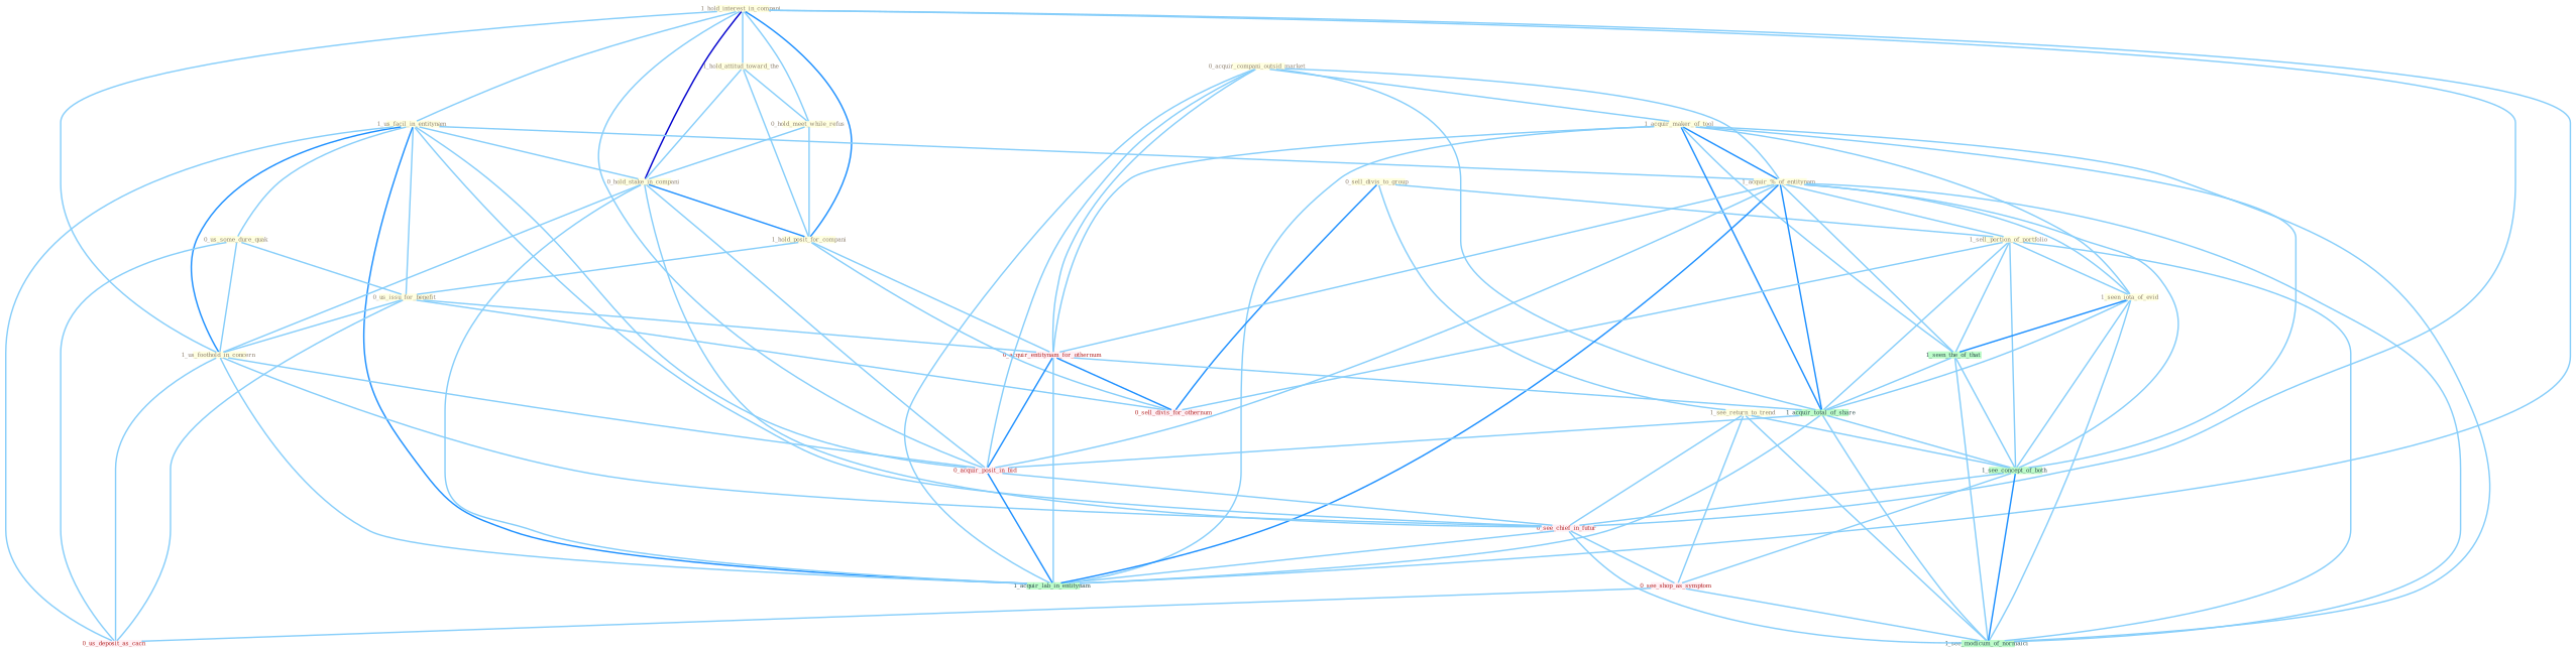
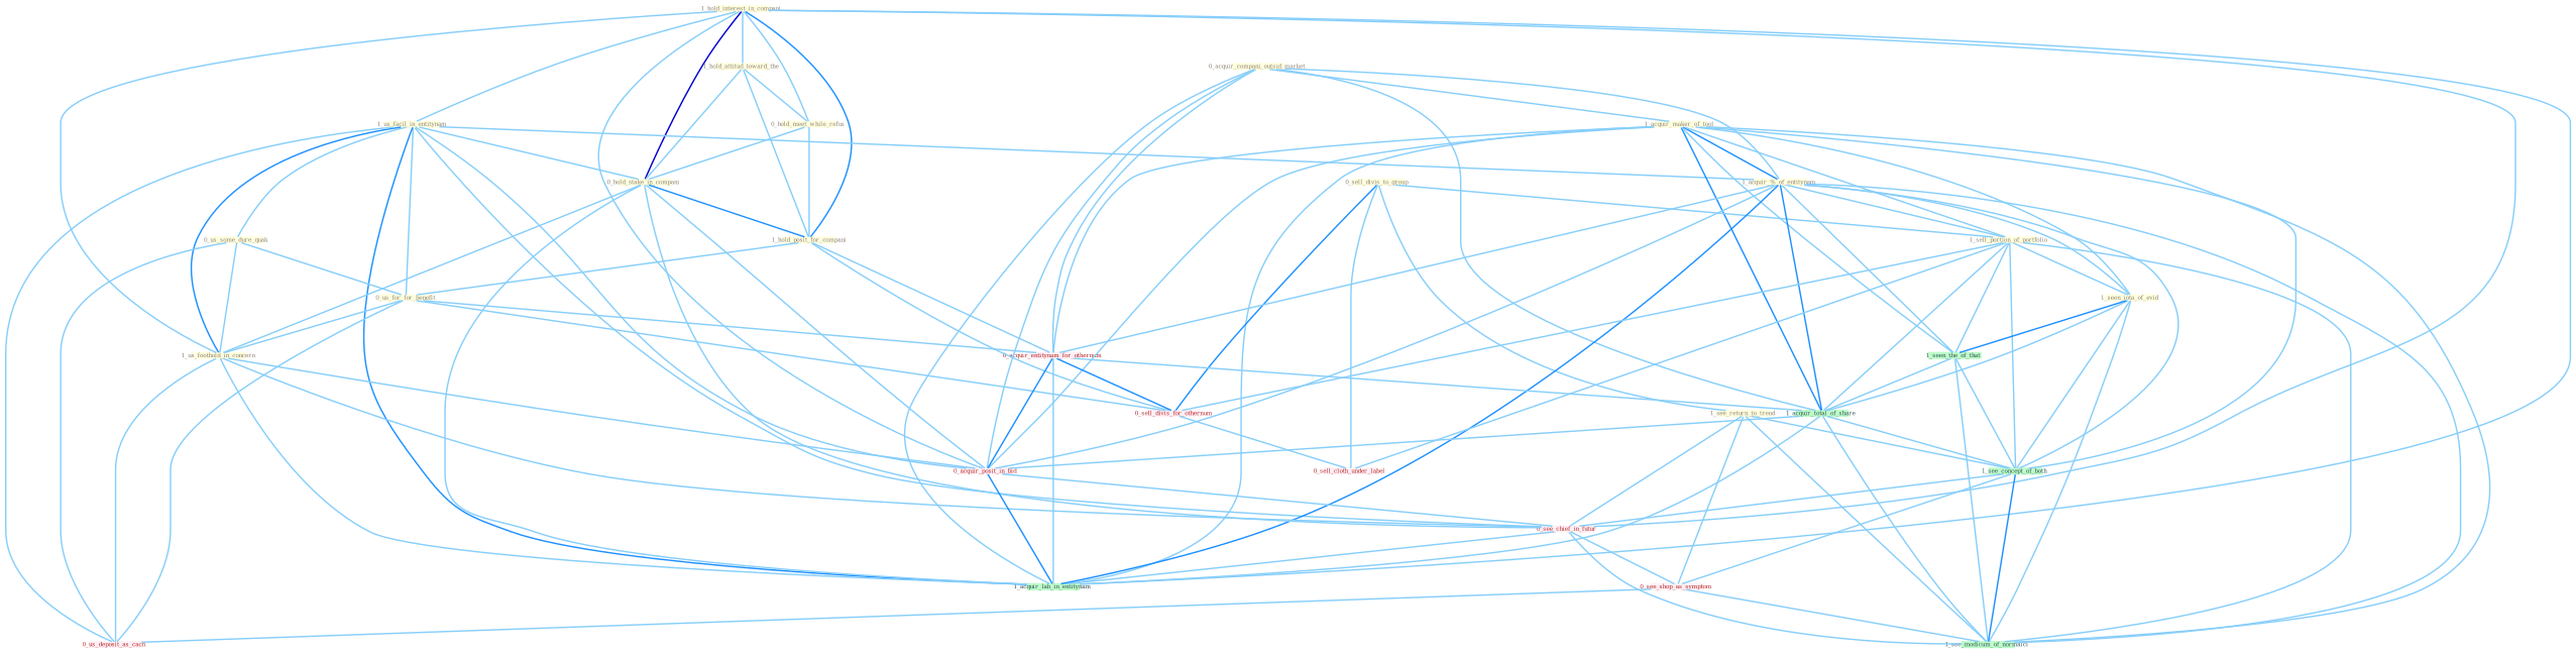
  graph {
    node [color="#ffffe0" fixedsize=true fontcolor="#8b7d6b" fontsize=4 shape=polygon style=filled]
    edge [color="#87cefa" w=1]
    "0_acquir_compani_outsid_market " [height=.06 width=.5]
    "1_hold_interest_in_compani " [height=.06 width=.5]
    "1_us_facil_in_entitynam " [height=.06 width=.5]
    "1_acquir_maker_of_tool " [height=.06 width=.5]
    "0_sell_divis_to_group " [height=.06 width=.5]
    "1_hold_attitud_toward_the " [height=.06 width=.5]
    "1_acquir_%_of_entitynam " [height=.06 width=.5]
    "0_hold_meet_while_refus " [height=.06 width=.5]
    "1_sell_portion_of_portfolio " [height=.06 width=.5]
    "1_see_return_to_trend " [height=.06 width=.5]
    "0_hold_stake_in_compani " [height=.06 width=.5]
    n12 [height=.06 label="1_hold_posit_for_compani" width=.5]
    "0_us_some_dure_quak " [height=.06 width=.5]
-   "0_us_issu_for_benefit " [height=.06 width=.5]
+   "0_us_issu_for_benefit " [height=.06 width=.5 label="0_us_for_for_benefit"]
    "1_seen_iota_of_evid " [height=.06 width=.5]
    "1_us_foothold_in_concern " [height=.06 width=.5]
    "0_acquir_entitynam_for_othernum " [color="#fff0f5" fontcolor="#b22222" height=.06 width=.5]
    "0_sell_divis_for_othernum " [color="#fff0f5" fontcolor="#b22222" height=.06 width=.5]
+   "0_sell_cloth_under_label " [color="#fff0f5" fontcolor="#b22222" height=.06 width=.5]
    "0_acquir_posit_in_bid " [color="#fff0f5" fontcolor="#b22222" height=.06 width=.5]
    "0_see_chief_in_futur " [color="#fff0f5" fontcolor="#b22222" height=.06 width=.5]
    "0_see_shop_as_symptom " [color="#fff0f5" fontcolor="#b22222" height=.06 width=.5]
    "0_us_deposit_as_cach " [color="#fff0f5" fontcolor="#b22222" height=.06 width=.5]
    "1_acquir_total_of_share " [color="#BDFCC9" fontcolor="#2f4f4f" height=.06 width=.5]
    "1_acquir_lab_in_entitynam " [color="#BDFCC9" fontcolor="#2f4f4f" height=.06 width=.5]
    "1_seen_the_of_that " [color="#BDFCC9" fontcolor="#2f4f4f" height=.06 width=.5]
    "1_see_concept_of_both " [color="#BDFCC9" fontcolor="#2f4f4f" height=.06 width=.5]
    "1_see_modicum_of_normalci " [color="#BDFCC9" fontcolor="#2f4f4f" height=.06 width=.5]
    subgraph sub_1 {
      "0_acquir_compani_outsid_market "
      "1_hold_interest_in_compani "
      "1_us_facil_in_entitynam "
      "1_acquir_maker_of_tool "
      "0_sell_divis_to_group "
      "1_hold_attitud_toward_the "
      "1_acquir_%_of_entitynam "
      "0_hold_meet_while_refus "
      "1_sell_portion_of_portfolio "
      "1_see_return_to_trend "
      "0_hold_stake_in_compani "
      n12
      "0_us_some_dure_quak "
      "0_us_issu_for_benefit "
      "1_seen_iota_of_evid "
      "1_us_foothold_in_concern "
    }
    subgraph sub_2 {
      "0_acquir_entitynam_for_othernum "
      "0_sell_divis_for_othernum "
+     "0_sell_cloth_under_label "
      "0_acquir_posit_in_bid "
      "0_see_chief_in_futur "
      "0_see_shop_as_symptom "
      "0_us_deposit_as_cach "
    }
    "0_acquir_compani_outsid_market " -- "1_acquir_maker_of_tool "
    "0_acquir_compani_outsid_market " -- "1_acquir_%_of_entitynam "
    "0_acquir_compani_outsid_market " -- "0_acquir_entitynam_for_othernum "
    "0_acquir_compani_outsid_market " -- "0_acquir_posit_in_bid "
    "0_acquir_compani_outsid_market " -- "1_acquir_total_of_share "
    "0_acquir_compani_outsid_market " -- "1_acquir_lab_in_entitynam "
    "1_hold_interest_in_compani " -- "1_us_facil_in_entitynam "
    "1_hold_interest_in_compani " -- "1_hold_attitud_toward_the "
    "1_hold_interest_in_compani " -- "0_hold_meet_while_refus "
    "1_hold_interest_in_compani " -- "0_hold_stake_in_compani " [color="#0000cd" w=3]
    "1_hold_interest_in_compani " -- n12 [color="#1e90ff" w=2]
    "1_hold_interest_in_compani " -- "1_us_foothold_in_concern "
    "1_hold_interest_in_compani " -- "0_acquir_posit_in_bid "
    "1_hold_interest_in_compani " -- "0_see_chief_in_futur "
    "1_hold_interest_in_compani " -- "1_acquir_lab_in_entitynam "
    "1_us_facil_in_entitynam " -- "1_acquir_%_of_entitynam "
    "1_us_facil_in_entitynam " -- "0_hold_stake_in_compani "
    "1_us_facil_in_entitynam " -- "0_us_some_dure_quak "
    "1_us_facil_in_entitynam " -- "0_us_issu_for_benefit "
    "1_us_facil_in_entitynam " -- "1_us_foothold_in_concern " [color="#1e90ff" w=2]
    "1_us_facil_in_entitynam " -- "0_acquir_posit_in_bid "
    "1_us_facil_in_entitynam " -- "0_see_chief_in_futur "
    "1_us_facil_in_entitynam " -- "0_us_deposit_as_cach "
    "1_us_facil_in_entitynam " -- "1_acquir_lab_in_entitynam " [color="#1e90ff" w=2]
    "1_acquir_maker_of_tool " -- "1_acquir_%_of_entitynam " [color="#1e90ff" w=2]
+   "1_acquir_maker_of_tool " -- "1_sell_portion_of_portfolio "
    "1_acquir_maker_of_tool " -- "1_seen_iota_of_evid "
    "1_acquir_maker_of_tool " -- "0_acquir_entitynam_for_othernum "
+   "1_acquir_maker_of_tool " -- "0_acquir_posit_in_bid "
    "1_acquir_maker_of_tool " -- "1_acquir_total_of_share " [color="#1e90ff" w=2]
    "1_acquir_maker_of_tool " -- "1_acquir_lab_in_entitynam "
    "1_acquir_maker_of_tool " -- "1_seen_the_of_that "
    "1_acquir_maker_of_tool " -- "1_see_concept_of_both "
    "1_acquir_maker_of_tool " -- "1_see_modicum_of_normalci "
    "0_sell_divis_to_group " -- "1_sell_portion_of_portfolio "
    "0_sell_divis_to_group " -- "1_see_return_to_trend "
    "0_sell_divis_to_group " -- "0_sell_divis_for_othernum " [color="#1e90ff" w=2]
+   "0_sell_divis_to_group " -- "0_sell_cloth_under_label "
    "1_hold_attitud_toward_the " -- "0_hold_meet_while_refus "
    "1_hold_attitud_toward_the " -- "0_hold_stake_in_compani "
    "1_hold_attitud_toward_the " -- n12
    "1_acquir_%_of_entitynam " -- "1_sell_portion_of_portfolio "
    "1_acquir_%_of_entitynam " -- "1_seen_iota_of_evid "
    "1_acquir_%_of_entitynam " -- "0_acquir_entitynam_for_othernum "
    "1_acquir_%_of_entitynam " -- "0_acquir_posit_in_bid "
    "1_acquir_%_of_entitynam " -- "1_acquir_total_of_share " [color="#1e90ff" w=2]
    "1_acquir_%_of_entitynam " -- "1_acquir_lab_in_entitynam " [color="#1e90ff" w=2]
    "1_acquir_%_of_entitynam " -- "1_seen_the_of_that "
    "1_acquir_%_of_entitynam " -- "1_see_concept_of_both "
    "1_acquir_%_of_entitynam " -- "1_see_modicum_of_normalci "
    "0_hold_meet_while_refus " -- "0_hold_stake_in_compani "
    "0_hold_meet_while_refus " -- n12
    "1_sell_portion_of_portfolio " -- "1_seen_iota_of_evid "
    "1_sell_portion_of_portfolio " -- "0_sell_divis_for_othernum "
+   "1_sell_portion_of_portfolio " -- "0_sell_cloth_under_label "
    "1_sell_portion_of_portfolio " -- "1_acquir_total_of_share "
    "1_sell_portion_of_portfolio " -- "1_seen_the_of_that "
    "1_sell_portion_of_portfolio " -- "1_see_concept_of_both "
    "1_sell_portion_of_portfolio " -- "1_see_modicum_of_normalci "
    "1_see_return_to_trend " -- "0_see_chief_in_futur "
    "1_see_return_to_trend " -- "0_see_shop_as_symptom "
    "1_see_return_to_trend " -- "1_see_concept_of_both "
    "1_see_return_to_trend " -- "1_see_modicum_of_normalci "
    "0_hold_stake_in_compani " -- n12 [color="#1e90ff" w=2]
    "0_hold_stake_in_compani " -- "1_us_foothold_in_concern "
    "0_hold_stake_in_compani " -- "0_acquir_posit_in_bid "
    "0_hold_stake_in_compani " -- "0_see_chief_in_futur "
    "0_hold_stake_in_compani " -- "1_acquir_lab_in_entitynam "
    n12 -- "0_us_issu_for_benefit "
    n12 -- "0_acquir_entitynam_for_othernum "
    n12 -- "0_sell_divis_for_othernum "
    "0_us_some_dure_quak " -- "0_us_issu_for_benefit "
    "0_us_some_dure_quak " -- "1_us_foothold_in_concern "
    "0_us_some_dure_quak " -- "0_us_deposit_as_cach "
    "0_us_issu_for_benefit " -- "1_us_foothold_in_concern "
    "0_us_issu_for_benefit " -- "0_acquir_entitynam_for_othernum "
    "0_us_issu_for_benefit " -- "0_sell_divis_for_othernum "
    "0_us_issu_for_benefit " -- "0_us_deposit_as_cach "
    "1_seen_iota_of_evid " -- "1_acquir_total_of_share "
    "1_seen_iota_of_evid " -- "1_seen_the_of_that " [color="#1e90ff" w=2]
    "1_seen_iota_of_evid " -- "1_see_concept_of_both "
    "1_seen_iota_of_evid " -- "1_see_modicum_of_normalci "
    "1_us_foothold_in_concern " -- "0_acquir_posit_in_bid "
    "1_us_foothold_in_concern " -- "0_see_chief_in_futur "
    "1_us_foothold_in_concern " -- "0_us_deposit_as_cach "
    "1_us_foothold_in_concern " -- "1_acquir_lab_in_entitynam "
    "0_acquir_entitynam_for_othernum " -- "0_sell_divis_for_othernum " [color="#1e90ff" w=2]
    "0_acquir_entitynam_for_othernum " -- "0_acquir_posit_in_bid " [color="#1e90ff"]
    "0_acquir_entitynam_for_othernum " -- "1_acquir_total_of_share "
    "0_acquir_entitynam_for_othernum " -- "1_acquir_lab_in_entitynam "
+   "0_sell_divis_for_othernum " -- "0_sell_cloth_under_label "
    "0_acquir_posit_in_bid " -- "0_see_chief_in_futur "
    "0_acquir_posit_in_bid " -- "1_acquir_lab_in_entitynam " [color="#1e90ff" w=2]
    "0_see_chief_in_futur " -- "0_see_shop_as_symptom "
    "0_see_chief_in_futur " -- "1_acquir_lab_in_entitynam "
    "0_see_chief_in_futur " -- "1_see_modicum_of_normalci "
    "0_see_shop_as_symptom " -- "0_us_deposit_as_cach "
    "0_see_shop_as_symptom " -- "1_see_modicum_of_normalci "
    "1_acquir_total_of_share " -- "0_acquir_posit_in_bid "
    "1_acquir_total_of_share " -- "1_acquir_lab_in_entitynam "
    "1_acquir_total_of_share " -- "1_see_concept_of_both "
    "1_acquir_total_of_share " -- "1_see_modicum_of_normalci "
    "1_seen_the_of_that " -- "1_acquir_total_of_share "
    "1_seen_the_of_that " -- "1_see_concept_of_both "
    "1_seen_the_of_that " -- "1_see_modicum_of_normalci "
    "1_see_concept_of_both " -- "0_see_chief_in_futur "
    "1_see_concept_of_both " -- "0_see_shop_as_symptom "
    "1_see_concept_of_both " -- "1_see_modicum_of_normalci " [color="#1e90ff" w=2]
  }
